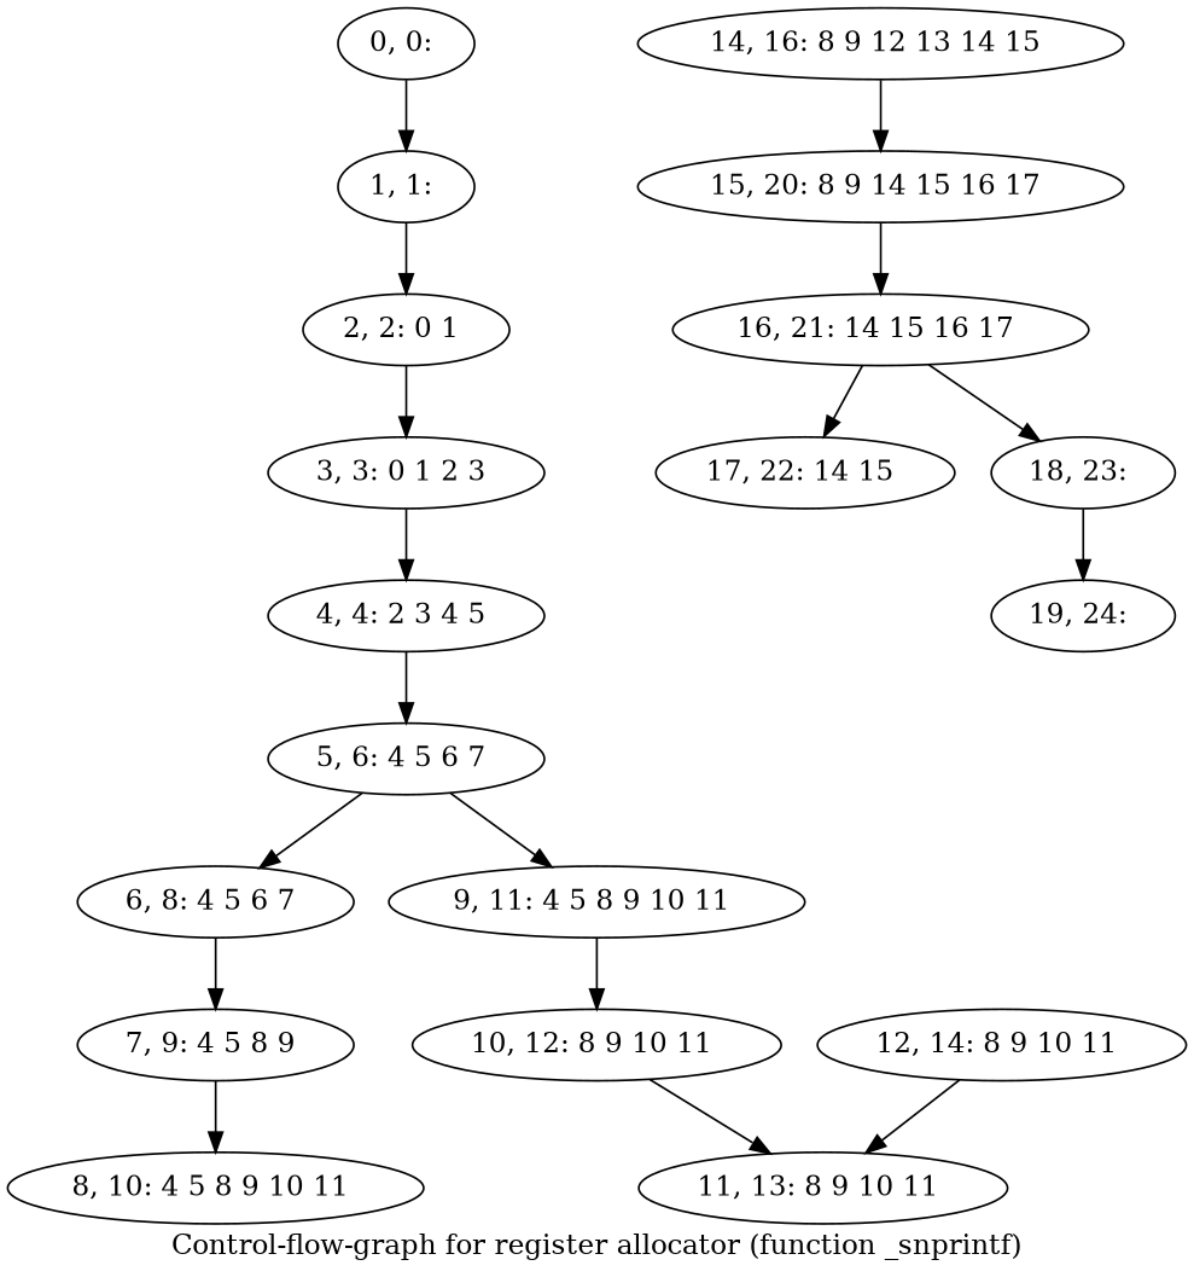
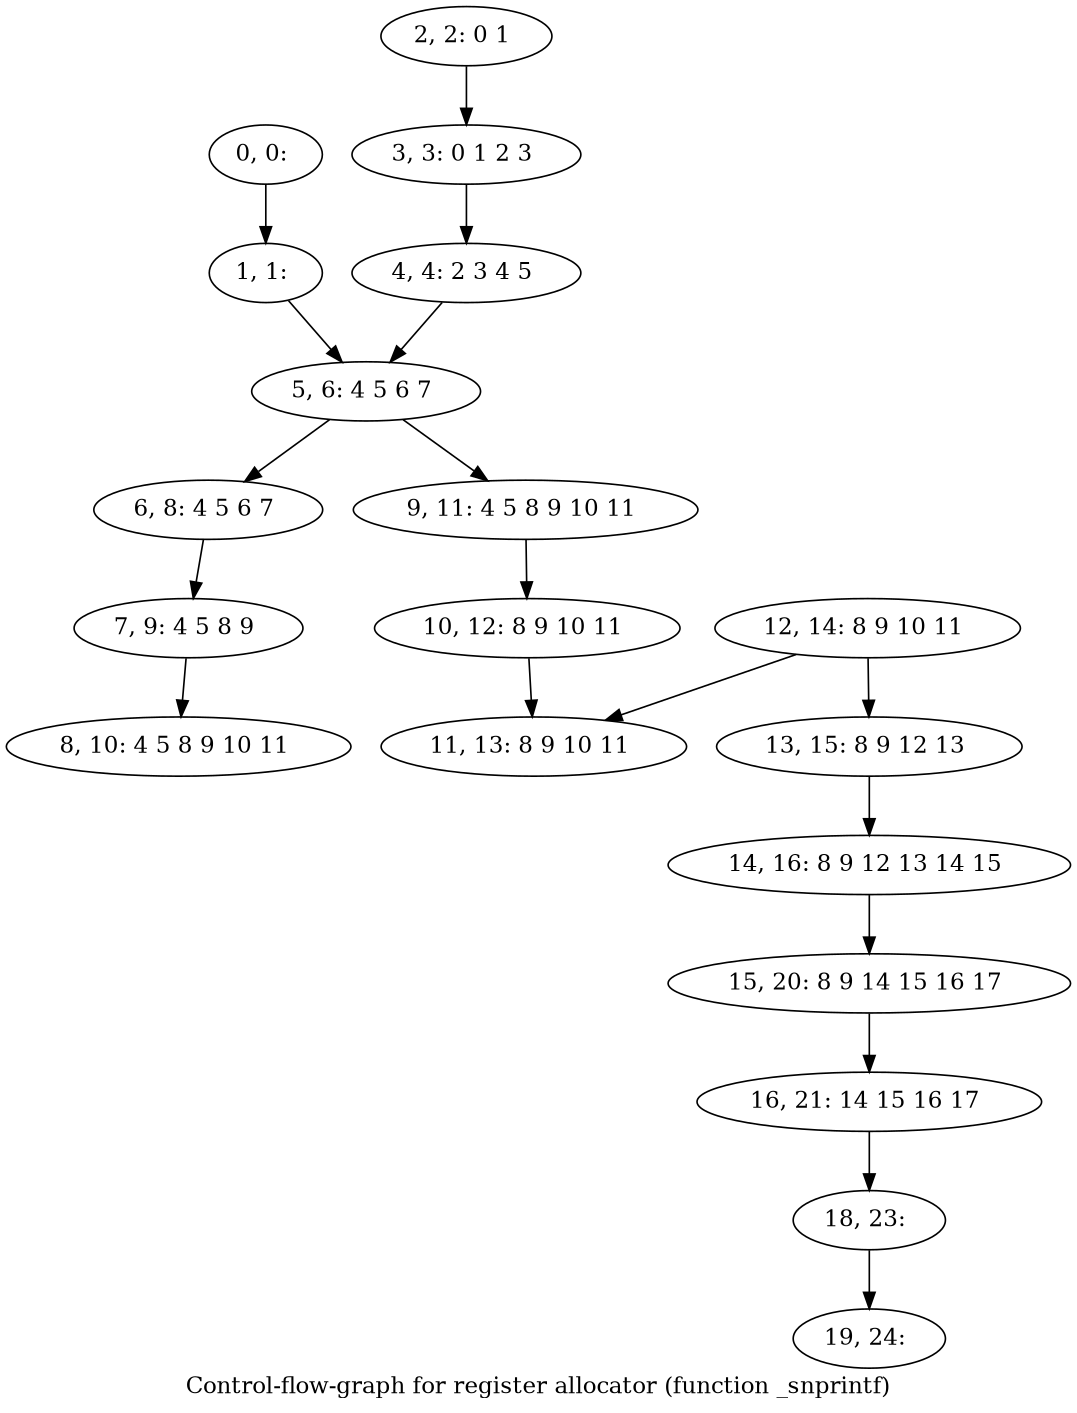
  digraph {
    label="Control-flow-graph for register allocator (function _snprintf)"
    n1 [label="0, 0: "]
    n2 [label="1, 1: "]
    n3 [label="2, 2: 0 1 "]
    n4 [label="3, 3: 0 1 2 3 "]
    n5 [label="4, 4: 2 3 4 5 "]
    n6 [label="5, 6: 4 5 6 7 "]
    n7 [label="6, 8: 4 5 6 7 "]
    n8 [label="9, 11: 4 5 8 9 10 11 "]
    n9 [label="7, 9: 4 5 8 9 "]
    n10 [label="8, 10: 4 5 8 9 10 11 "]
    n11 [label="10, 12: 8 9 10 11 "]
    n12 [label="11, 13: 8 9 10 11 "]
    n13 [label="12, 14: 8 9 10 11 "]
+   n14 [label="13, 15: 8 9 12 13 "]
    n15 [label="14, 16: 8 9 12 13 14 15 "]
    n16 [label="15, 20: 8 9 14 15 16 17 "]
    n17 [label="16, 21: 14 15 16 17 "]
-   n18 [label="17, 22: 14 15 "]
    n19 [label="18, 23: "]
    n20 [label="19, 24: "]
    n1 -> n2
-   n2 -> n3
+   n2 -> n6
    n3 -> n4
    n4 -> n5
    n5 -> n6
    n6 -> n7
    n6 -> n8
    n7 -> n9
    n8 -> n11
    n9 -> n10
    n11 -> n12
    n13 -> n12
+   n13 -> n14
+   n14 -> n15
    n15 -> n16
    n16 -> n17
-   n17 -> n18
    n17 -> n19
    n19 -> n20
  }
